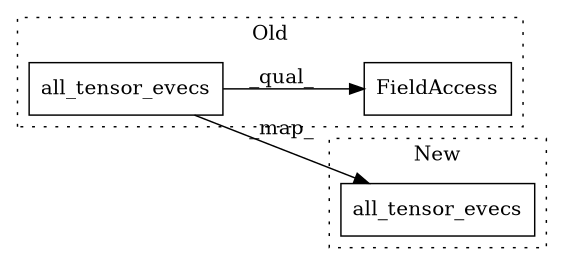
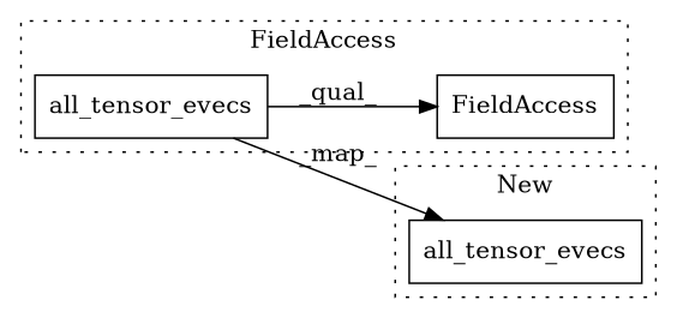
  digraph {
    rankdir=LR
    node [a=32 l="17,1" s="4005,4031" shape=box]
    n1 [label=all_tensor_evecs]
    n2 [a=22 l=29 label=FieldAccess s=4005]
    n3 [label=all_tensor_evecs]
    subgraph cluster_1 {
-     label=Old
+     label=FieldAccess
      style=dotted
      n1
      n2
    }
    subgraph cluster_2 {
      label=New
      style=dotted
      n3
    }
    n1 -> n2 [label=_qual_]
    n1 -> n3 [label=_map_]
  }
